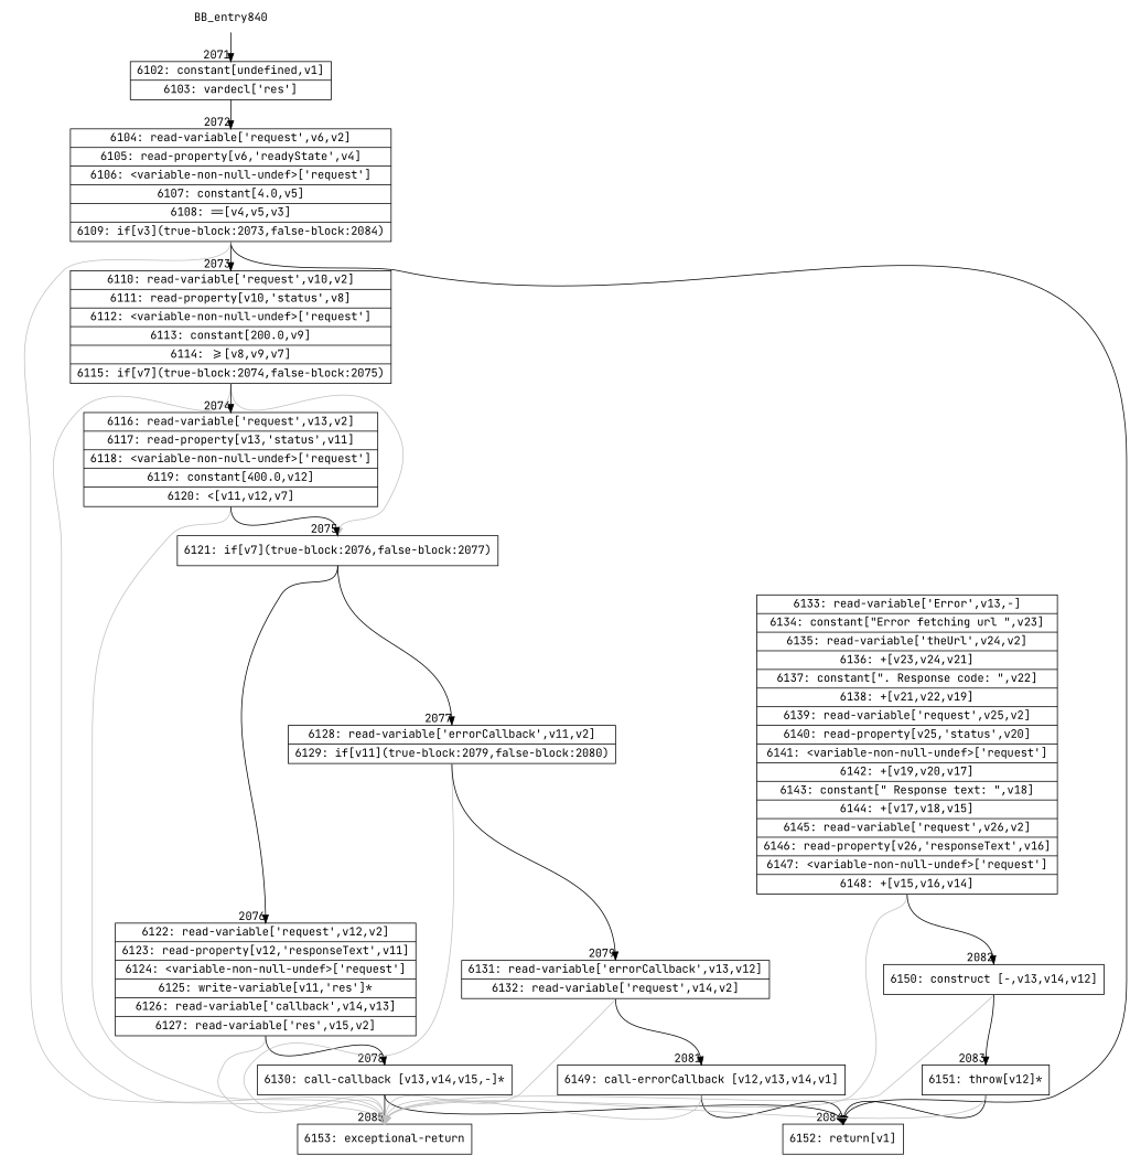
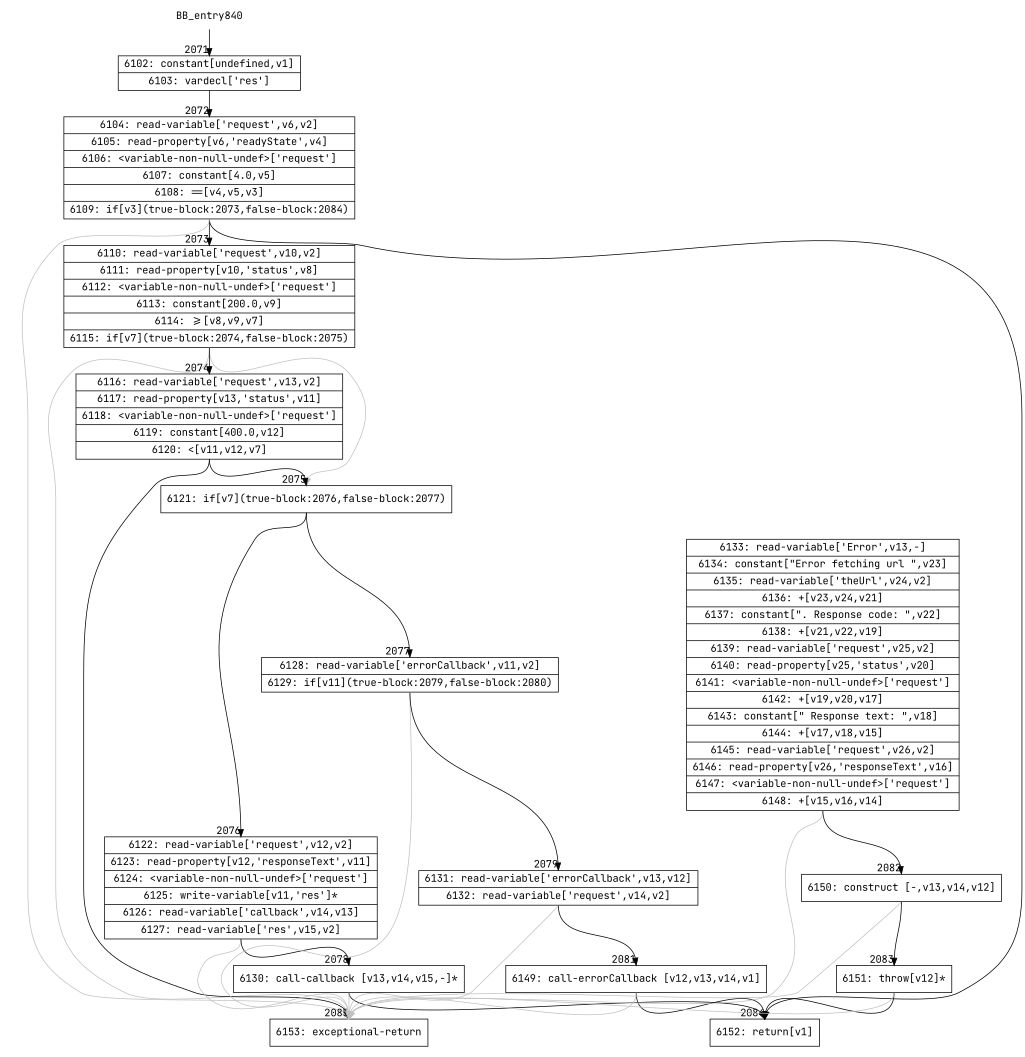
  digraph {
    fontname="JetBrains Mono"
    rankdir=TD
    node [fontname="JetBrains Mono" shape=record]
    edge [fontname="JetBrains Mono" headport=n tailport=s]
    n1 [label=BB_entry840 shape=none]
    n2 [label="{6102: constant[undefined,v1]|6103: vardecl['res']}"]
    n3 [label="{6104: read-variable['request',v6,v2]|6105: read-property[v6,'readyState',v4]|6106: \<variable-non-null-undef\>['request']|6107: constant[4.0,v5]|6108: ==[v4,v5,v3]|6109: if[v3](true-block:2073,false-block:2084)}"]
    n4 [label="{6110: read-variable['request',v10,v2]|6111: read-property[v10,'status',v8]|6112: \<variable-non-null-undef\>['request']|6113: constant[200.0,v9]|6114: \>=[v8,v9,v7]|6115: if[v7](true-block:2074,false-block:2075)}"]
    n5 [label="{6152: return[v1]}"]
    n6 [label="{6153: exceptional-return}"]
    n7 [label="{6121: if[v7](true-block:2076,false-block:2077)}"]
    n8 [label="{6116: read-variable['request',v13,v2]|6117: read-property[v13,'status',v11]|6118: \<variable-non-null-undef\>['request']|6119: constant[400.0,v12]|6120: \<[v11,v12,v7]}"]
    n9 [label="{6122: read-variable['request',v12,v2]|6123: read-property[v12,'responseText',v11]|6124: \<variable-non-null-undef\>['request']|6125: write-variable[v11,'res']*|6126: read-variable['callback',v14,v13]|6127: read-variable['res',v15,v2]}"]
    n10 [label="{6128: read-variable['errorCallback',v11,v2]|6129: if[v11](true-block:2079,false-block:2080)}"]
    n11 [label="{6130: call-callback [v13,v14,v15,-]*}"]
    n12 [label="{6131: read-variable['errorCallback',v13,v12]|6132: read-variable['request',v14,v2]}"]
    n13 [label="{6149: call-errorCallback [v12,v13,v14,v1]}"]
    n14 [label="{6133: read-variable['Error',v13,-]|6134: constant[\"Error fetching url \",v23]|6135: read-variable['theUrl',v24,v2]|6136: +[v23,v24,v21]|6137: constant[\". Response code: \",v22]|6138: +[v21,v22,v19]|6139: read-variable['request',v25,v2]|6140: read-property[v25,'status',v20]|6141: \<variable-non-null-undef\>['request']|6142: +[v19,v20,v17]|6143: constant[\" Response text: \",v18]|6144: +[v17,v18,v15]|6145: read-variable['request',v26,v2]|6146: read-property[v26,'responseText',v16]|6147: \<variable-non-null-undef\>['request']|6148: +[v15,v16,v14]}"]
    n15 [label="{6150: construct [-,v13,v14,v12]}"]
    n16 [label="{6151: throw[v12]*}"]
    n1 -> n2 [headlabel="    2071"]
    n2 -> n3 [headlabel="      2072"]
    n3 -> n4 [headlabel="      2073"]
    n3 -> n5 [headlabel="      2084"]
    n3 -> n6 [color=gray headlabel="      2085"]
    n4 -> n6 [color=gray]
    n4 -> n7 [color=gray headlabel="      2075"]
    n4 -> n8 [headlabel="      2074"]
    n7 -> n9 [headlabel="      2076"]
    n7 -> n10 [headlabel="      2077"]
-   n8 -> n6 [color=gray]
+   n8 -> n6 [color=black]
    n8 -> n7
    n9 -> n6 [color=gray]
    n9 -> n11 [headlabel="      2078"]
    n10 -> n6 [color=gray]
    n10 -> n12 [headlabel="      2079"]
    n11 -> n5
-   n11 -> n6 [color=black]
+   n11 -> n6 [color=gray]
    n12 -> n6 [color=gray]
    n12 -> n13 [headlabel="      2081"]
    n13 -> n5
    n13 -> n6 [color=gray]
    n14 -> n6 [color=gray]
    n14 -> n15 [headlabel="      2082"]
    n15 -> n6 [color=gray]
    n15 -> n16 [headlabel="      2083"]
    n16 -> n5
    n16 -> n6 [color=gray]
  }
